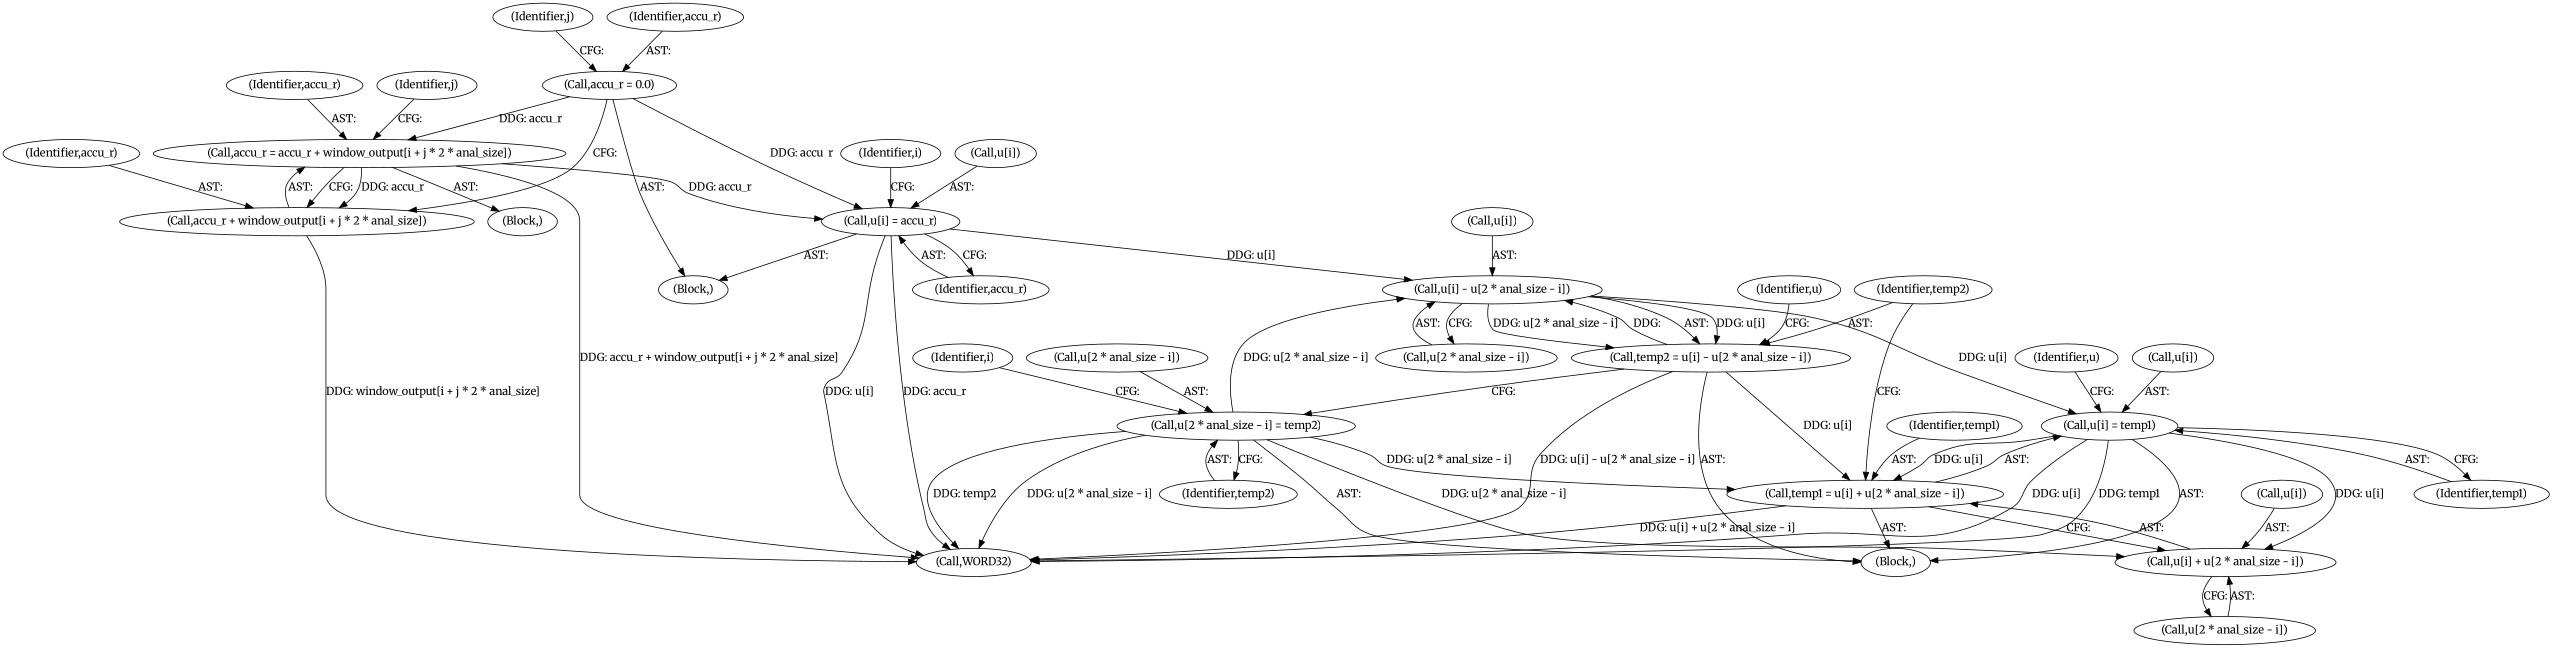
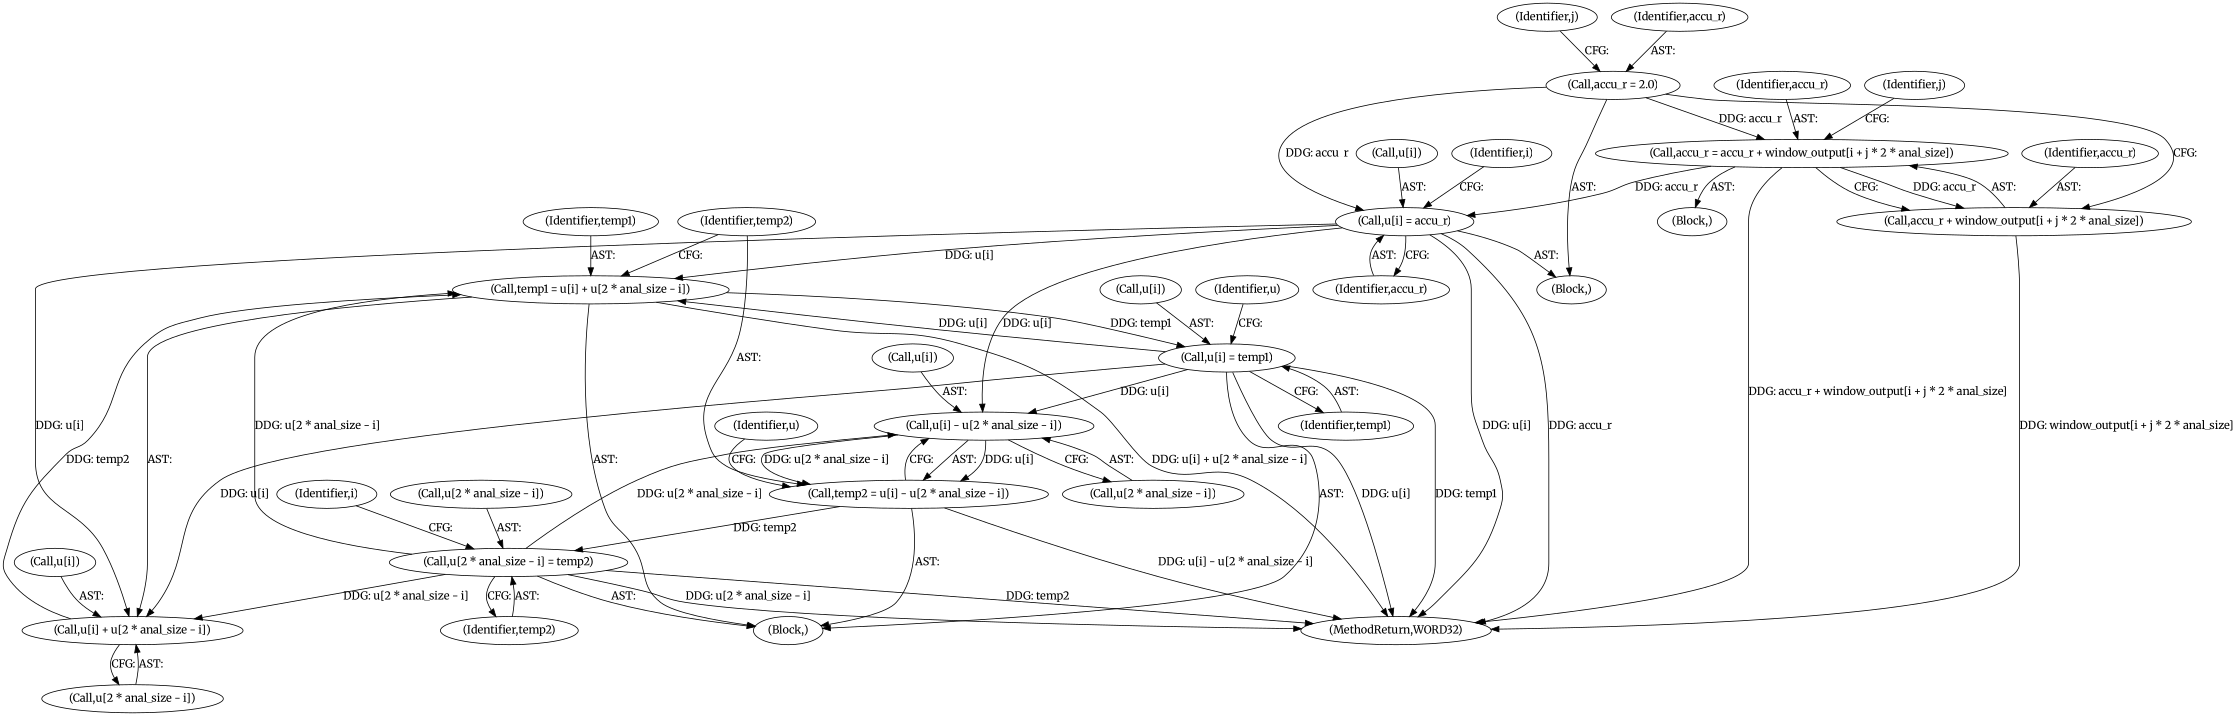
  digraph {
    fontname=Merriweather
    node [fontname=Merriweather]
    edge [fontname=Merriweather]
    n1 [label="(Call,accu_r = accu_r + window_output[i + j * 2 * anal_size])"]
    n2 [label="(Call,accu_r + window_output[i + j * 2 * anal_size])"]
    n3 [label="(Call,u[i] = accu_r)"]
    n4 [label="(Block,)"]
-   n5 [label="(Call,WORD32)"]
+   n5 [label="(MethodReturn,WORD32)"]
    n6 [label="(Block,)"]
    n7 [label="(Call,temp1 = u[i] + u[2 * anal_size - i])"]
    n8 [label="(Call,u[i] + u[2 * anal_size - i])"]
    n9 [label="(Call,u[i] - u[2 * anal_size - i])"]
    n10 [label="(Identifier,accu_r)"]
-   n11 [label="(Call,accu_r = 0.0)"]
+   n11 [label="(Call,accu_r = 2.0)"]
    n12 [label="(Call,u[i] = temp1)"]
    n13 [label="(Block,)"]
    n14 [label="(Call,u[2 * anal_size - i])"]
    n15 [label="(Call,temp2 = u[i] - u[2 * anal_size - i])"]
    n16 [label="(Call,u[2 * anal_size - i])"]
    n17 [label="(Identifier,temp1)"]
    n18 [label="(Call,u[2 * anal_size - i] = temp2)"]
    n19 [label="(Identifier,temp2)"]
    n20 [label="(Identifier,accu_r)"]
    n21 [label="(Identifier,j)"]
    n22 [label="(Identifier,accu_r)"]
    n23 [label="(Call,u[i])"]
    n24 [label="(Identifier,u)"]
    n25 [label="(Identifier,accu_r)"]
    n26 [label="(Identifier,temp1)"]
    n27 [label="(Call,u[i])"]
    n28 [label="(Identifier,i)"]
    n29 [label="(Identifier,u)"]
    n30 [label="(Call,u[i])"]
    n31 [label="(Identifier,i)"]
    n32 [label="(Call,u[i])"]
    n33 [label="(Call,u[2 * anal_size - i])"]
    n34 [label="(Identifier,j)"]
    n35 [label="(Identifier,temp2)"]
    n1 -> n2 [label="CFG: "]
    n1 -> n2 [label="DDG: accu_r"]
    n1 -> n3 [label="DDG: accu_r"]
    n1 -> n4 [label="AST: "]
    n1 -> n5 [label="DDG: accu_r + window_output[i + j * 2 * anal_size]"]
    n2 -> n1 [label="AST: "]
    n2 -> n5 [label="DDG: window_output[i + j * 2 * anal_size]"]
    n3 -> n5 [label="DDG: u[i]"]
    n3 -> n5 [label="DDG: accu_r"]
    n3 -> n6 [label="AST: "]
-   n15 -> n7 [label="DDG: u[i]"]
+   n3 -> n7 [label="DDG: u[i]"]
+   n3 -> n8 [label="DDG: u[i]"]
    n3 -> n9 [label="DDG: u[i]"]
    n3 -> n10 [label="CFG: "]
    n7 -> n5 [label="DDG: u[i] + u[2 * anal_size - i]"]
-   n7 -> n8 [label="CFG: "]
-   n7 -> n12 [label="AST: "]
+   n7 -> n8 [label="AST: "]
+   n7 -> n12 [label="DDG: temp1"]
    n7 -> n13 [label="AST: "]
-   n8 -> n7 [label="AST: "]
+   n8 -> n7 [label="DDG: temp2"]
    n8 -> n14 [label="CFG: "]
    n9 -> n15 [label="AST: "]
    n9 -> n15 [label="DDG: u[i]"]
    n9 -> n15 [label="DDG: u[2 * anal_size - i]"]
    n9 -> n16 [label="CFG: "]
    n10 -> n3 [label="AST: "]
    n11 -> n1 [label="DDG: accu_r"]
    n11 -> n2 [label="CFG: "]
    n11 -> n3 [label="DDG: accu_r"]
    n11 -> n6 [label="AST: "]
    n12 -> n5 [label="DDG: temp1"]
    n12 -> n5 [label="DDG: u[i]"]
    n12 -> n7 [label="DDG: u[i]"]
    n12 -> n8 [label="DDG: u[i]"]
-   n9 -> n12 [label="DDG: u[i]"]
+   n12 -> n9 [label="DDG: u[i]"]
    n12 -> n13 [label="AST: "]
    n12 -> n17 [label="CFG: "]
    n14 -> n8 [label="AST: "]
    n15 -> n5 [label="DDG: u[i] - u[2 * anal_size - i]"]
-   n15 -> n9 [label="DDG: "]
+   n15 -> n9 [label="CFG: "]
    n15 -> n13 [label="AST: "]
-   n15 -> n18 [label="CFG: "]
+   n15 -> n18 [label="DDG: temp2"]
    n16 -> n9 [label="AST: "]
    n17 -> n12 [label="AST: "]
    n18 -> n5 [label="DDG: u[2 * anal_size - i]"]
    n18 -> n5 [label="DDG: temp2"]
    n18 -> n7 [label="DDG: u[2 * anal_size - i]"]
    n18 -> n8 [label="DDG: u[2 * anal_size - i]"]
    n18 -> n9 [label="DDG: u[2 * anal_size - i]"]
    n18 -> n13 [label="AST: "]
    n18 -> n19 [label="CFG: "]
    n19 -> n18 [label="AST: "]
    n20 -> n1 [label="AST: "]
    n21 -> n11 [label="CFG: "]
    n22 -> n11 [label="AST: "]
    n23 -> n3 [label="AST: "]
    n24 -> n15 [label="CFG: "]
    n25 -> n2 [label="AST: "]
    n26 -> n7 [label="AST: "]
    n27 -> n12 [label="AST: "]
    n28 -> n18 [label="CFG: "]
    n29 -> n12 [label="CFG: "]
    n30 -> n9 [label="AST: "]
    n31 -> n3 [label="CFG: "]
    n32 -> n8 [label="AST: "]
    n33 -> n18 [label="AST: "]
    n34 -> n1 [label="CFG: "]
    n35 -> n7 [label="CFG: "]
    n35 -> n15 [label="AST: "]
  }
